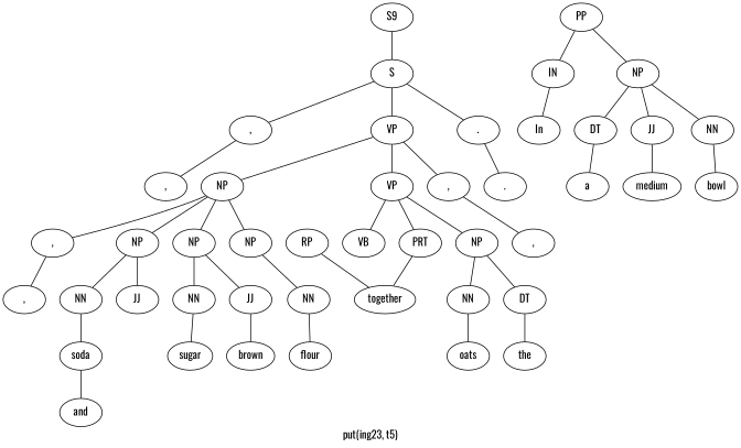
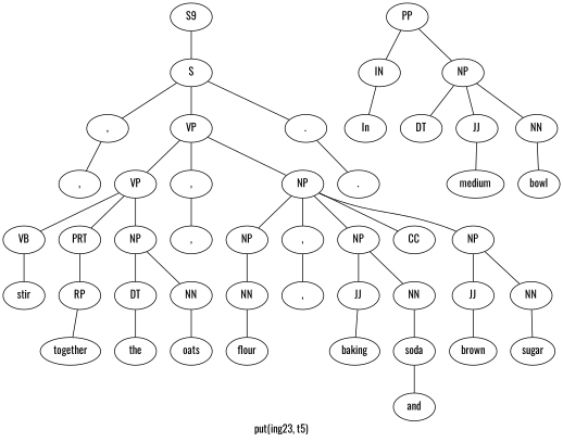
  graph {
    fontname=Oswald
    label="put(ing23, t5)"
    node [fontname=Oswald]
    edge [fontname=Oswald]
    n1 [label=S9]
    n2 [label=S]
    n3 [label=","]
    n4 [label=VP]
    n5 [label="."]
    n6 [label=PP]
    n7 [label=IN]
    n8 [label=NP]
    n9 [label=","]
    n10 [label=VP]
    n11 [label=","]
    n12 [label=NP]
    n13 [label="."]
    n14 [label=In]
    n15 [label=DT]
    n16 [label=JJ]
    n17 [label=NN]
-   n18 [label=a]
    n19 [label=medium]
    n20 [label=bowl]
    n21 [label=VB]
    n22 [label=PRT]
    n23 [label=NP]
    n24 [label=","]
    n25 [label=NP]
    n26 [label=","]
    n27 [label=NP]
+   n28 [label=CC]
    n29 [label=NP]
+   n30 [label=stir]
    n31 [label=RP]
    n32 [label=DT]
    n33 [label=NN]
    n34 [label=together]
    n35 [label=the]
    n36 [label=oats]
    n37 [label=NN]
    n38 [label=","]
    n39 [label=JJ]
    n40 [label=NN]
    n41 [label=JJ]
    n42 [label=NN]
    n43 [label=flour]
+   n44 [label=baking]
    n45 [label=soda]
    n46 [label=and]
    n47 [label=brown]
    n48 [label=sugar]
    n1 -- n2
    n2 -- n3
    n2 -- n4
    n2 -- n5
    n3 -- n9
    n4 -- n10
    n4 -- n11
    n4 -- n12
    n5 -- n13
    n6 -- n7
    n6 -- n8
    n7 -- n14
    n8 -- n15
    n8 -- n16
    n8 -- n17
    n10 -- n21
    n10 -- n22
    n10 -- n23
    n11 -- n24
    n12 -- n25
    n12 -- n26
    n12 -- n27
+   n12 -- n28
    n12 -- n29
-   n15 -- n18
    n16 -- n19
    n17 -- n20
-   n22 -- n34
+   n21 -- n30
+   n22 -- n31
    n23 -- n32
    n23 -- n33
    n25 -- n37
    n26 -- n38
    n27 -- n39
    n27 -- n40
    n29 -- n41
    n29 -- n42
    n31 -- n34
    n32 -- n35
    n33 -- n36
    n37 -- n43
+   n39 -- n44
    n40 -- n45
    n41 -- n47
    n42 -- n48
    n45 -- n46
  }
